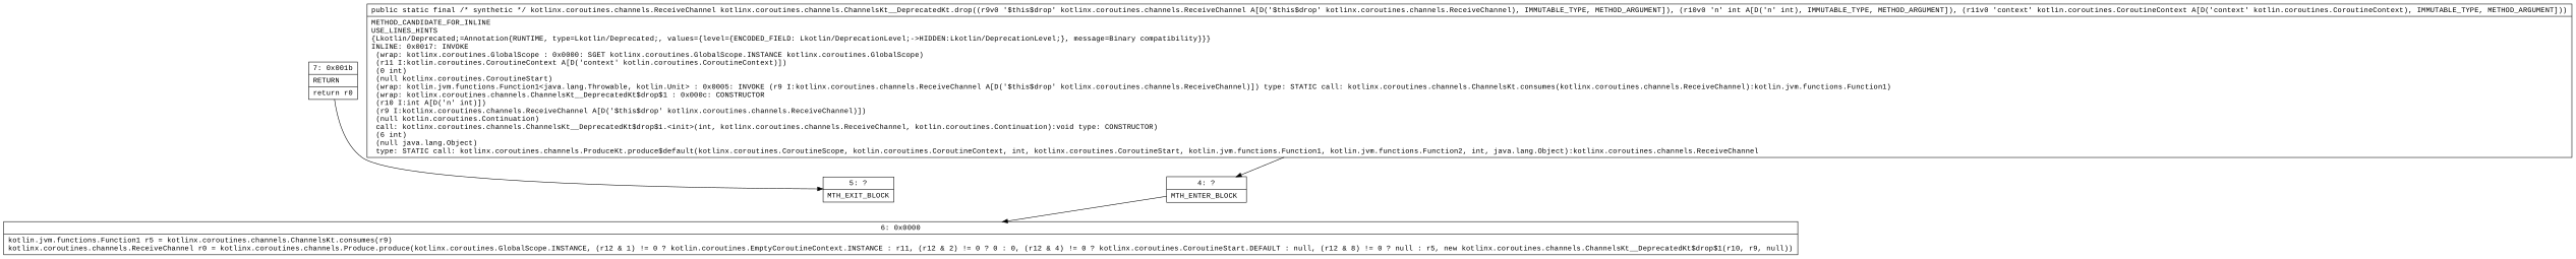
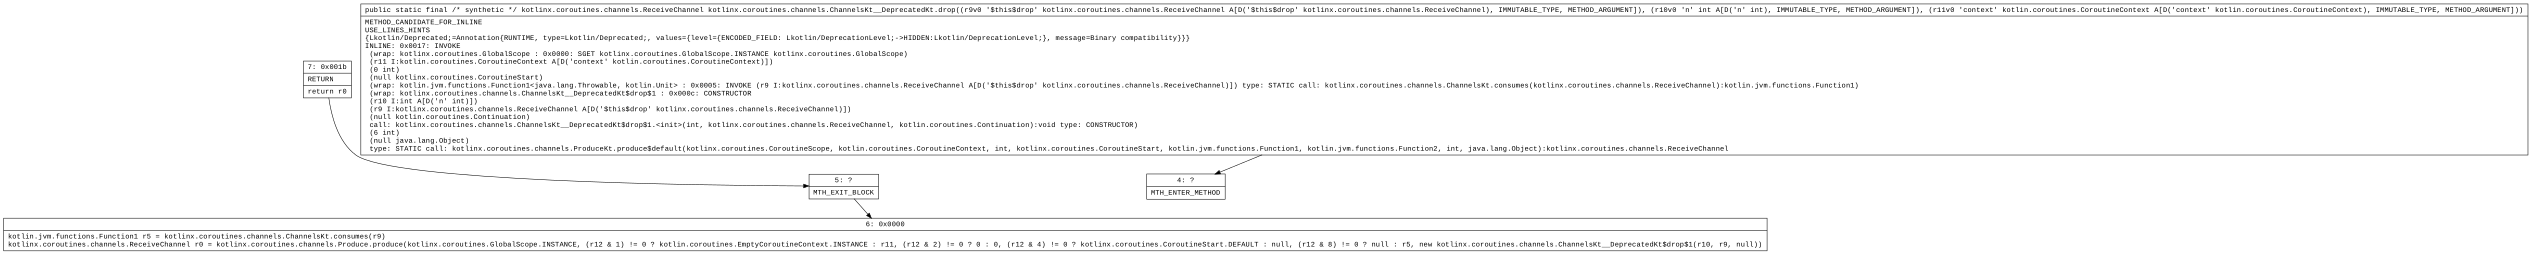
  digraph {
    fontname="Liberation Mono"
    node [fontname="Liberation Mono" shape=record]
    edge [fontname="Liberation Mono"]
-   n1 [label="{4\:\ ?|MTH_ENTER_BLOCK\l}"]
+   n1 [label="{4\:\ ?|MTH_ENTER_METHOD\l}"]
    n2 [label="{6\:\ 0x0000|kotlin.jvm.functions.Function1 r5 = kotlinx.coroutines.channels.ChannelsKt.consumes(r9)\lkotlinx.coroutines.channels.ReceiveChannel r0 = kotlinx.coroutines.channels.Produce.produce(kotlinx.coroutines.GlobalScope.INSTANCE, (r12 & 1) != 0 ? kotlin.coroutines.EmptyCoroutineContext.INSTANCE : r11, (r12 & 2) != 0 ? 0 : 0, (r12 & 4) != 0 ? kotlinx.coroutines.CoroutineStart.DEFAULT : null, (r12 & 8) != 0 ? null : r5, new kotlinx.coroutines.channels.ChannelsKt__DeprecatedKt$drop$1(r10, r9, null))\l}"]
    n3 [label="{7\:\ 0x001b|RETURN\l|return r0\l}"]
    n4 [label="{5\:\ ?|MTH_EXIT_BLOCK\l}"]
    n5 [label="{public static final \/* synthetic *\/ kotlinx.coroutines.channels.ReceiveChannel kotlinx.coroutines.channels.ChannelsKt__DeprecatedKt.drop((r9v0 '$this$drop' kotlinx.coroutines.channels.ReceiveChannel A[D('$this$drop' kotlinx.coroutines.channels.ReceiveChannel), IMMUTABLE_TYPE, METHOD_ARGUMENT]), (r10v0 'n' int A[D('n' int), IMMUTABLE_TYPE, METHOD_ARGUMENT]), (r11v0 'context' kotlin.coroutines.CoroutineContext A[D('context' kotlin.coroutines.CoroutineContext), IMMUTABLE_TYPE, METHOD_ARGUMENT]))  | METHOD_CANDIDATE_FOR_INLINE\lUSE_LINES_HINTS\l\{Lkotlin\/Deprecated;=Annotation\{RUNTIME, type=Lkotlin\/Deprecated;, values=\{level=\{ENCODED_FIELD: Lkotlin\/DeprecationLevel;\-\>HIDDEN:Lkotlin\/DeprecationLevel;\}, message=Binary compatibility\}\}\}\lINLINE: 0x0017: INVOKE  \l  (wrap: kotlinx.coroutines.GlobalScope : 0x0000: SGET   kotlinx.coroutines.GlobalScope.INSTANCE kotlinx.coroutines.GlobalScope)\l  (r11 I:kotlin.coroutines.CoroutineContext A[D('context' kotlin.coroutines.CoroutineContext)])\l  (0 int)\l  (null kotlinx.coroutines.CoroutineStart)\l  (wrap: kotlin.jvm.functions.Function1\<java.lang.Throwable, kotlin.Unit\> : 0x0005: INVOKE  (r9 I:kotlinx.coroutines.channels.ReceiveChannel A[D('$this$drop' kotlinx.coroutines.channels.ReceiveChannel)]) type: STATIC call: kotlinx.coroutines.channels.ChannelsKt.consumes(kotlinx.coroutines.channels.ReceiveChannel):kotlin.jvm.functions.Function1)\l  (wrap: kotlinx.coroutines.channels.ChannelsKt__DeprecatedKt$drop$1 : 0x000c: CONSTRUCTOR  \l  (r10 I:int A[D('n' int)])\l  (r9 I:kotlinx.coroutines.channels.ReceiveChannel A[D('$this$drop' kotlinx.coroutines.channels.ReceiveChannel)])\l  (null kotlin.coroutines.Continuation)\l call: kotlinx.coroutines.channels.ChannelsKt__DeprecatedKt$drop$1.\<init\>(int, kotlinx.coroutines.channels.ReceiveChannel, kotlin.coroutines.Continuation):void type: CONSTRUCTOR)\l  (6 int)\l  (null java.lang.Object)\l type: STATIC call: kotlinx.coroutines.channels.ProduceKt.produce$default(kotlinx.coroutines.CoroutineScope, kotlin.coroutines.CoroutineContext, int, kotlinx.coroutines.CoroutineStart, kotlin.jvm.functions.Function1, kotlin.jvm.functions.Function2, int, java.lang.Object):kotlinx.coroutines.channels.ReceiveChannel\l}"]
-   n1 -> n2
+   n4 -> n2
    n3 -> n4
    n5 -> n1
  }
